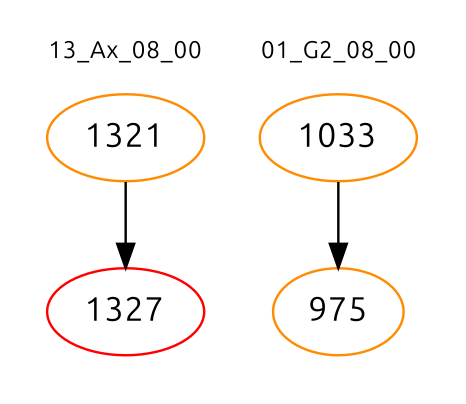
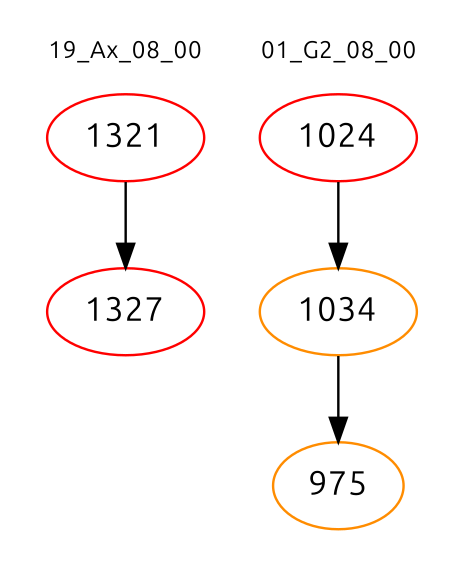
  digraph {
    fontname=Ubuntu
    node [color=red fontname=Ubuntu]
    edge [color=black fontname=Ubuntu]
-   n1 [color=darkorange label=1321]
+   n1 [label=1321]
    n2 [label=1327]
+   n3 [label=1024]
    n4 [color=darkorange label=975]
-   n5 [color=darkorange label=1033]
+   n5 [color=darkorange label=1034]
    subgraph cluster_1 {
      color=white
      fontsize=10
-     label="13_Ax_08_00"
+     label="19_Ax_08_00"
      n1
      n2
    }
    subgraph cluster_2 {
      color=white
      fontsize=10
      label="01_G2_08_00"
+     n3
      n4
      n5
    }
    n1 -> n2
+   n3 -> n5
    n5 -> n4
  }
